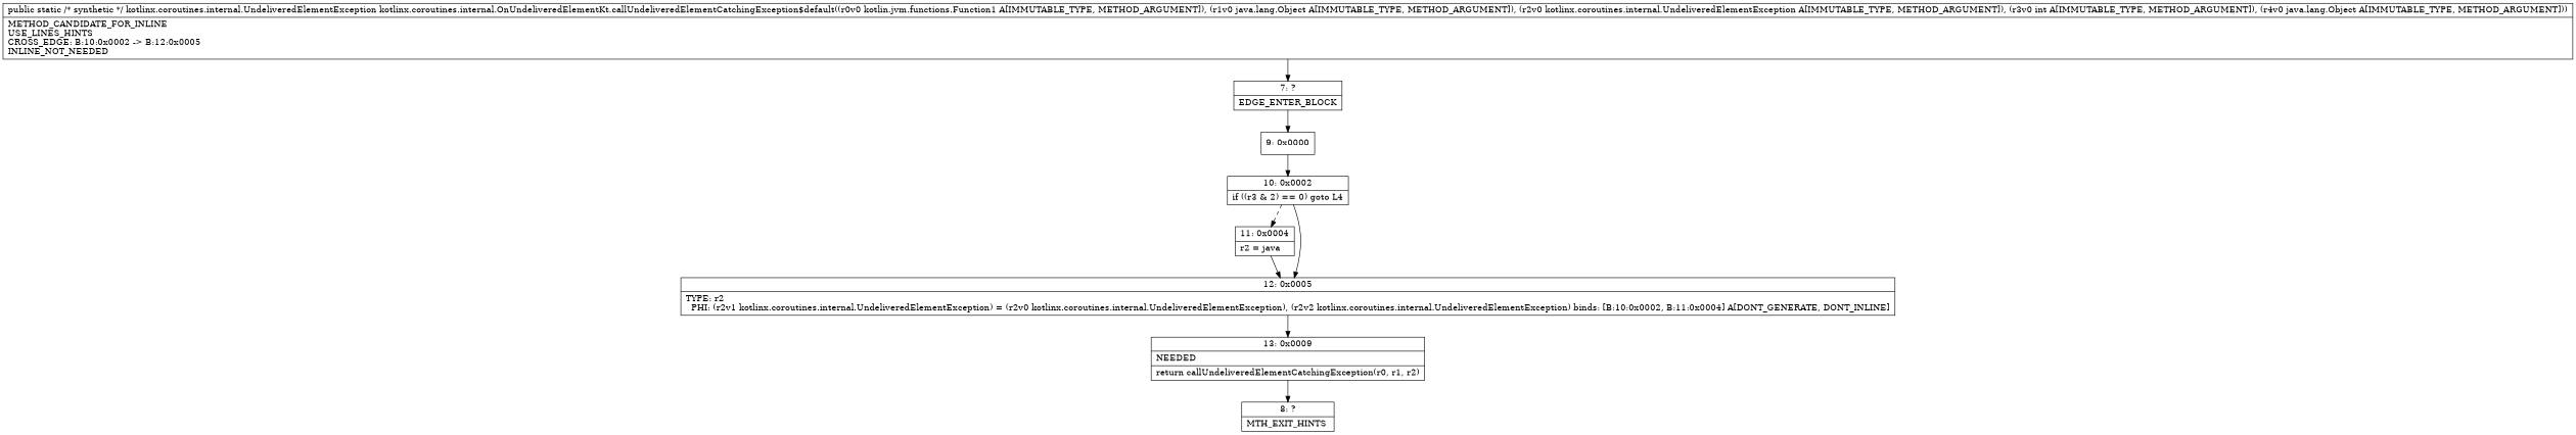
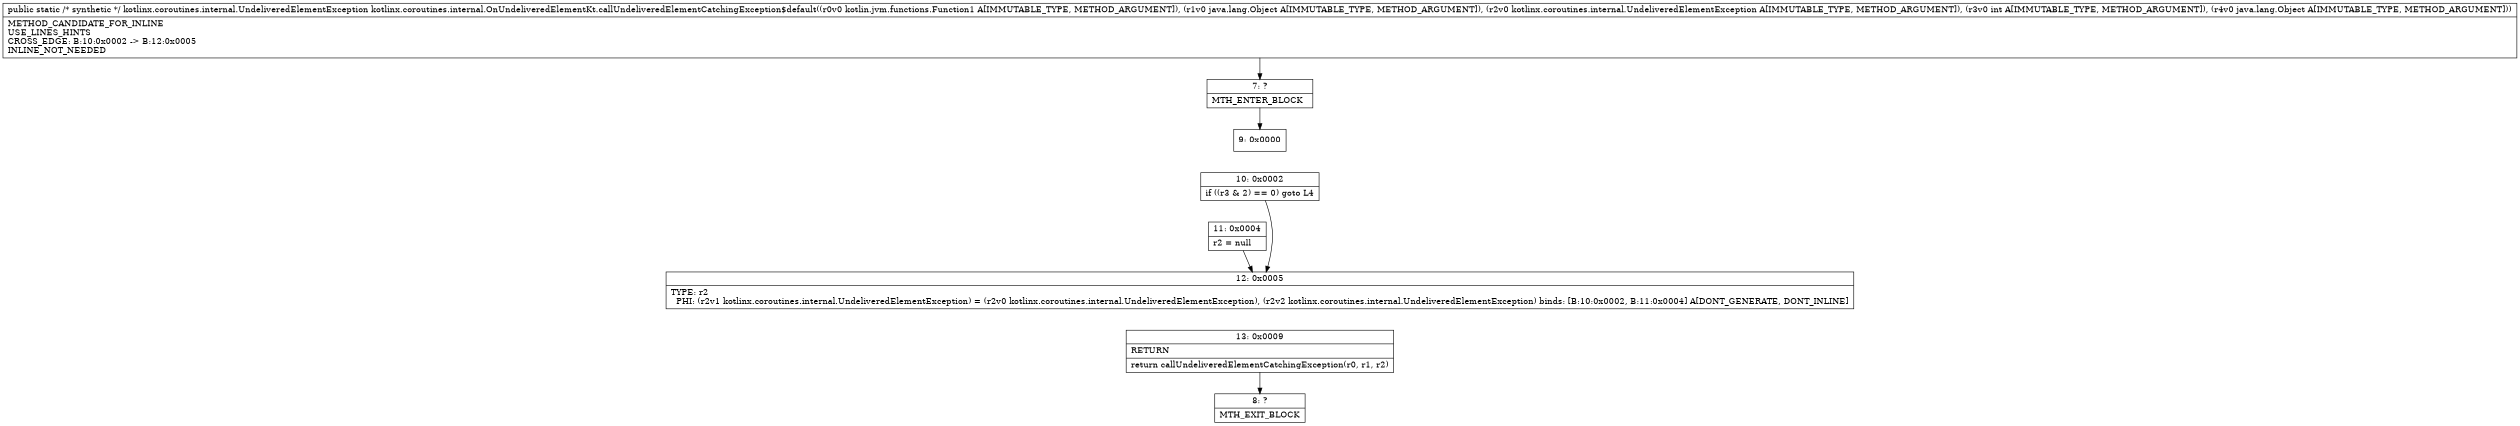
  digraph {
    node [shape=record]
-   n1 [label="{7\:\ ?|EDGE_ENTER_BLOCK\l}"]
+   n1 [label="{7\:\ ?|MTH_ENTER_BLOCK\l}"]
    n2 [label="{9\:\ 0x0000}"]
    n3 [label="{10\:\ 0x0002|if ((r3 & 2) == 0) goto L4\l}"]
-   n4 [label="{11\:\ 0x0004|r2 = java\l}"]
+   n4 [label="{11\:\ 0x0004|r2 = null\l}"]
    n5 [label="{12\:\ 0x0005|TYPE: r2 \l  PHI: (r2v1 kotlinx.coroutines.internal.UndeliveredElementException) = (r2v0 kotlinx.coroutines.internal.UndeliveredElementException), (r2v2 kotlinx.coroutines.internal.UndeliveredElementException) binds: [B:10:0x0002, B:11:0x0004] A[DONT_GENERATE, DONT_INLINE]\l}"]
-   n6 [label="{13\:\ 0x0009|NEEDED\l|return callUndeliveredElementCatchingException(r0, r1, r2)\l}"]
-   n7 [label="{8\:\ ?|MTH_EXIT_HINTS\l}"]
+   n6 [label="{13\:\ 0x0009|RETURN\l|return callUndeliveredElementCatchingException(r0, r1, r2)\l}"]
+   n7 [label="{8\:\ ?|MTH_EXIT_BLOCK\l}"]
    n8 [label="{public static \/* synthetic *\/ kotlinx.coroutines.internal.UndeliveredElementException kotlinx.coroutines.internal.OnUndeliveredElementKt.callUndeliveredElementCatchingException$default((r0v0 kotlin.jvm.functions.Function1 A[IMMUTABLE_TYPE, METHOD_ARGUMENT]), (r1v0 java.lang.Object A[IMMUTABLE_TYPE, METHOD_ARGUMENT]), (r2v0 kotlinx.coroutines.internal.UndeliveredElementException A[IMMUTABLE_TYPE, METHOD_ARGUMENT]), (r3v0 int A[IMMUTABLE_TYPE, METHOD_ARGUMENT]), (r4v0 java.lang.Object A[IMMUTABLE_TYPE, METHOD_ARGUMENT]))  | METHOD_CANDIDATE_FOR_INLINE\lUSE_LINES_HINTS\lCROSS_EDGE: B:10:0x0002 \-\> B:12:0x0005\lINLINE_NOT_NEEDED\l}"]
    n1 -> n2
-   n2 -> n3
-   n3 -> n4 [style=dashed]
    n3 -> n5
    n4 -> n5
-   n5 -> n6
    n6 -> n7
    n8 -> n1
  }
